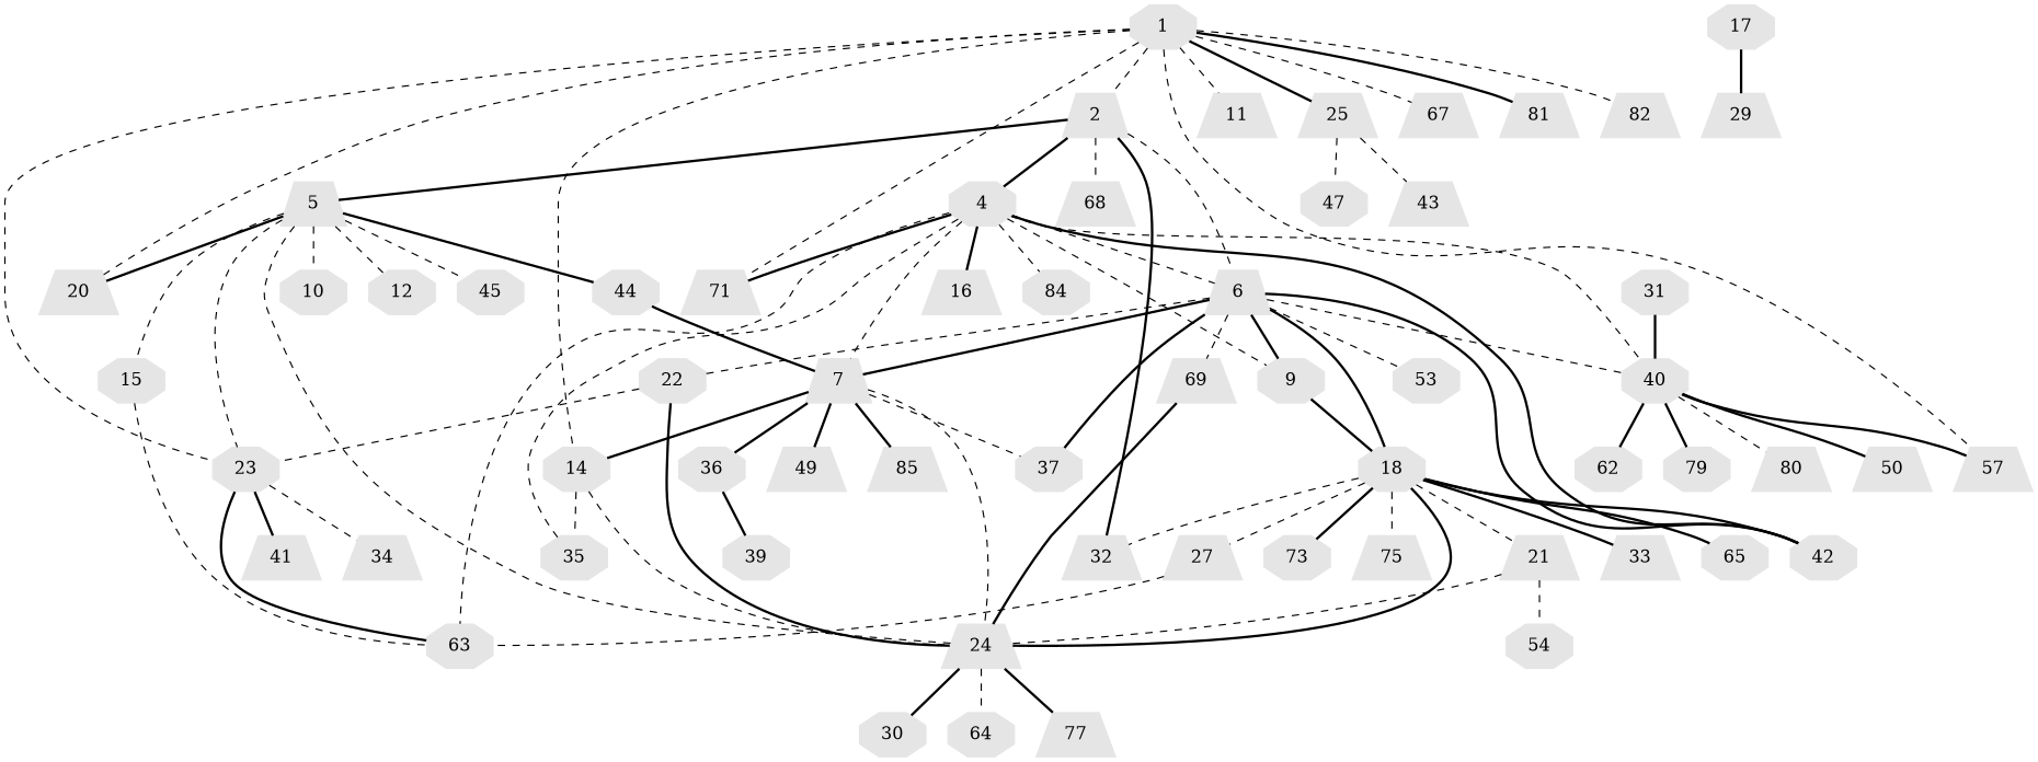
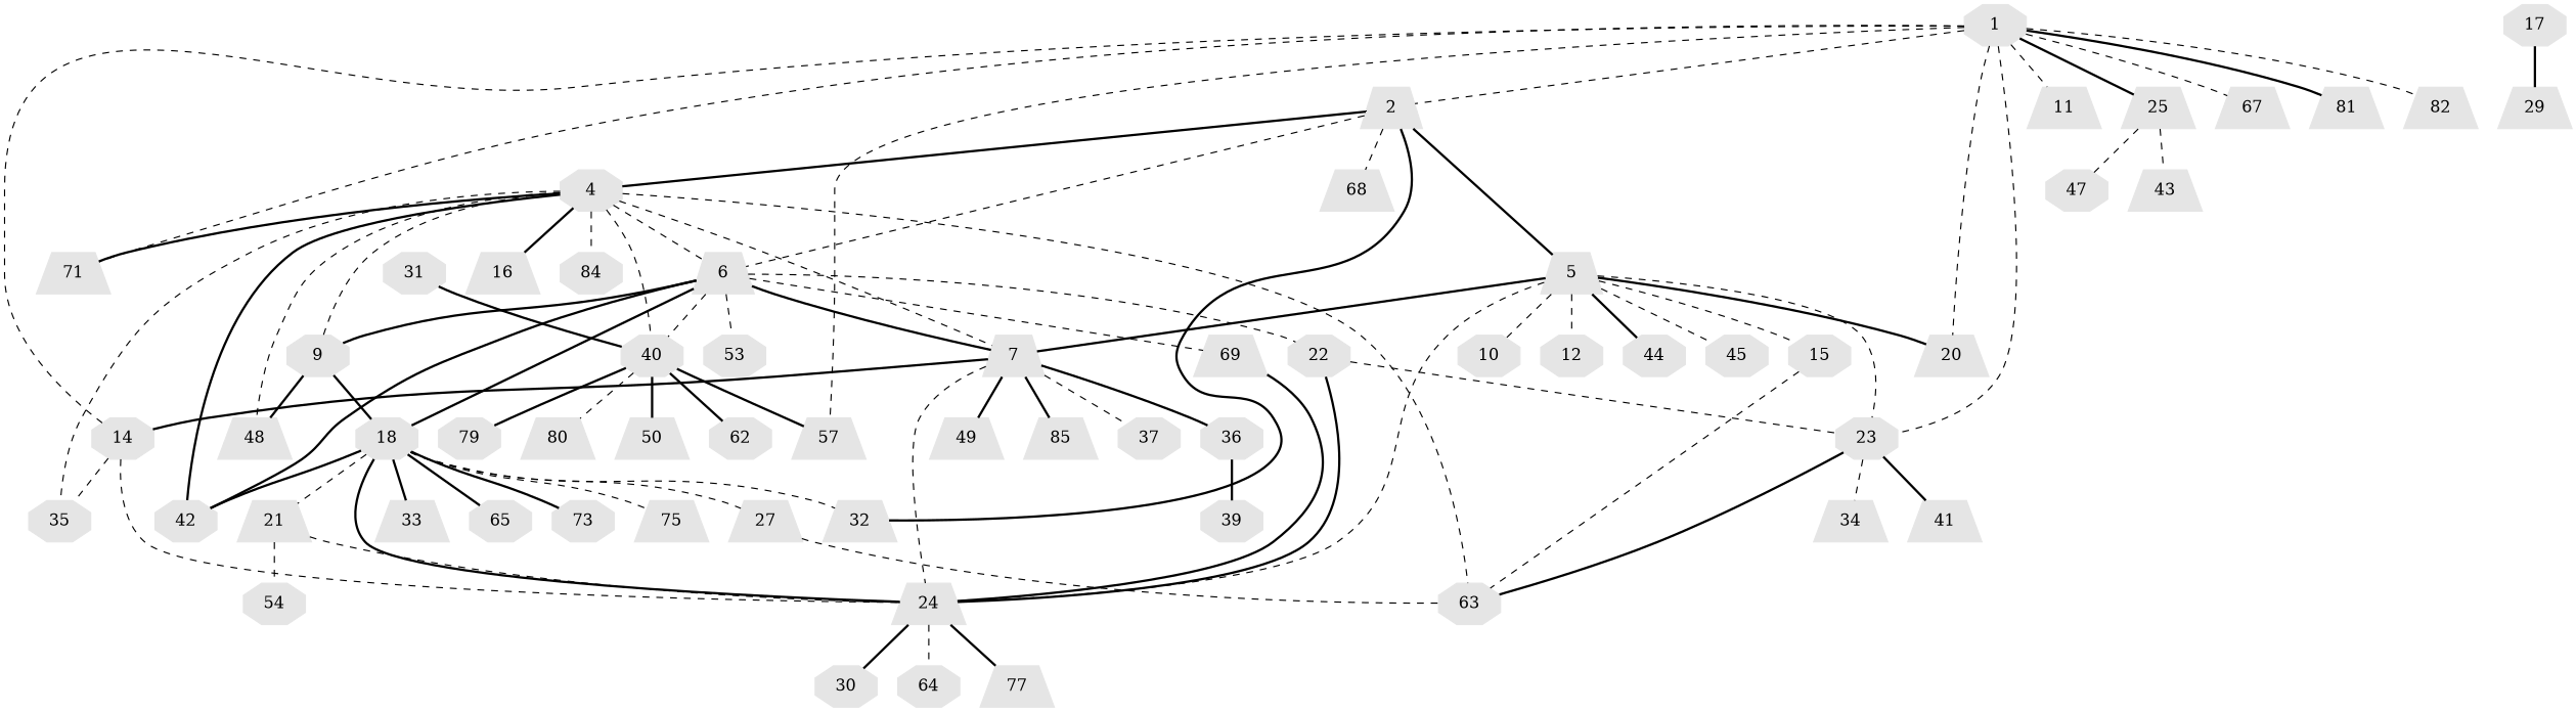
  graph {
    node [color=gray90 shape=octagon style=filled]
    edge [style=dashed]
    1 [super="+38"]
    2 [shape=trapezium super="+3"]
    11 [shape=trapezium]
    14
    20 [shape=trapezium super="+51"]
    23 [super="+74"]
    25 [shape=trapezium super="+72"]
    57 [shape=trapezium super="+64"]
    67 [shape=trapezium]
    71 [shape=trapezium]
    81 [shape=trapezium]
    82 [shape=trapezium]
    4 [super="+26"]
    5 [shape=trapezium super="+8"]
    6 [shape=trapezium super="+66"]
    32 [shape=trapezium]
    68 [shape=trapezium]
    35 [super="+52"]
    24 [shape=trapezium super="+58"]
    63 [super="+69"]
    34 [shape=trapezium]
    41 [shape=trapezium]
    47
    43 [shape=trapezium]
    7 [shape=trapezium super="+13"]
    9 [super="+60"]
    16 [shape=trapezium]
    40 [super="+53"]
    42
+   48 [shape=trapezium]
    84
    10
    12
    15 [super="+56"]
    44 [super="+78"]
    45
    18 [super="+70"]
    n38 [label=69 shape=trapezium]
    22
    37 [super="+46"]
    n41 [label=53]
    36 [super="+59"]
    49 [shape=trapezium]
    85 [shape=trapezium]
    17
    29 [shape=trapezium]
    50 [shape=trapezium]
    62 [super="+83"]
    79
    80 [shape=trapezium]
    30
    n52 [label=64]
    77 [shape=trapezium]
    21 [shape=trapezium super="+28"]
    27 [shape=trapezium]
    33 [shape=trapezium]
    65
    73
    75 [shape=trapezium]
    39
    31
    54
    1 -- 2
    1 -- 11
    1 -- 14
    1 -- 20
    1 -- 23
    1 -- 25 [style=bold]
    1 -- 57
    1 -- 67
    1 -- 71
    1 -- 81 [style=bold]
    1 -- 82
    2 -- 4 [style=bold]
    2 -- 5 [style=bold]
    2 -- 6
    2 -- 32 [style=bold]
    2 -- 68
    14 -- 35
    14 -- 24
    23 -- 63 [style=bold]
    23 -- 34
    23 -- 41 [style=bold]
    25 -- 47
    25 -- 43
    4 -- 71 [style=bold]
    4 -- 6
    4 -- 35
    4 -- 63 [weight=2]
    4 -- 7
    4 -- 9
    4 -- 16 [style=bold]
    4 -- 40
    4 -- 42 [style=bold]
+   4 -- 48
    4 -- 84
    5 -- 20 [style=bold]
    5 -- 23
    5 -- 24
-   44 -- 7 [style=bold weight=2]
+   5 -- 7 [style=bold weight=2]
    5 -- 10
    5 -- 12
    5 -- 15
    5 -- 44 [style=bold]
    5 -- 45
    6 -- 7 [style=bold]
    6 -- 9 [style=bold]
    6 -- 40
    6 -- 42 [style=bold]
    6 -- 18 [style=bold]
    6 -- n38
    6 -- 22
-   6 -- 37 [style=bold]
    6 -- n41
    24 -- 30 [style=bold]
    24 -- n52
    24 -- 77 [style=bold]
    7 -- 14 [style=bold]
    7 -- 24
    7 -- 37
    7 -- 36 [style=bold]
    7 -- 49 [style=bold]
    7 -- 85 [style=bold]
+   9 -- 48 [style=bold]
    9 -- 18 [style=bold]
    40 -- 57 [style=bold]
    40 -- 50 [style=bold]
    40 -- 62 [style=bold]
    40 -- 79 [style=bold]
    40 -- 80
    15 -- 63
    18 -- 32
    18 -- 24 [style=bold]
    18 -- 42 [style=bold]
    18 -- 21
    18 -- 27
    18 -- 33 [style=bold]
    18 -- 65 [style=bold]
    18 -- 73 [style=bold]
    18 -- 75
    n38 -- 24 [style=bold]
    22 -- 23
    22 -- 24 [style=bold]
    36 -- 39 [style=bold]
    17 -- 29 [style=bold]
    21 -- 24
    21 -- 54
    27 -- 63
    31 -- 40 [style=bold]
  }
